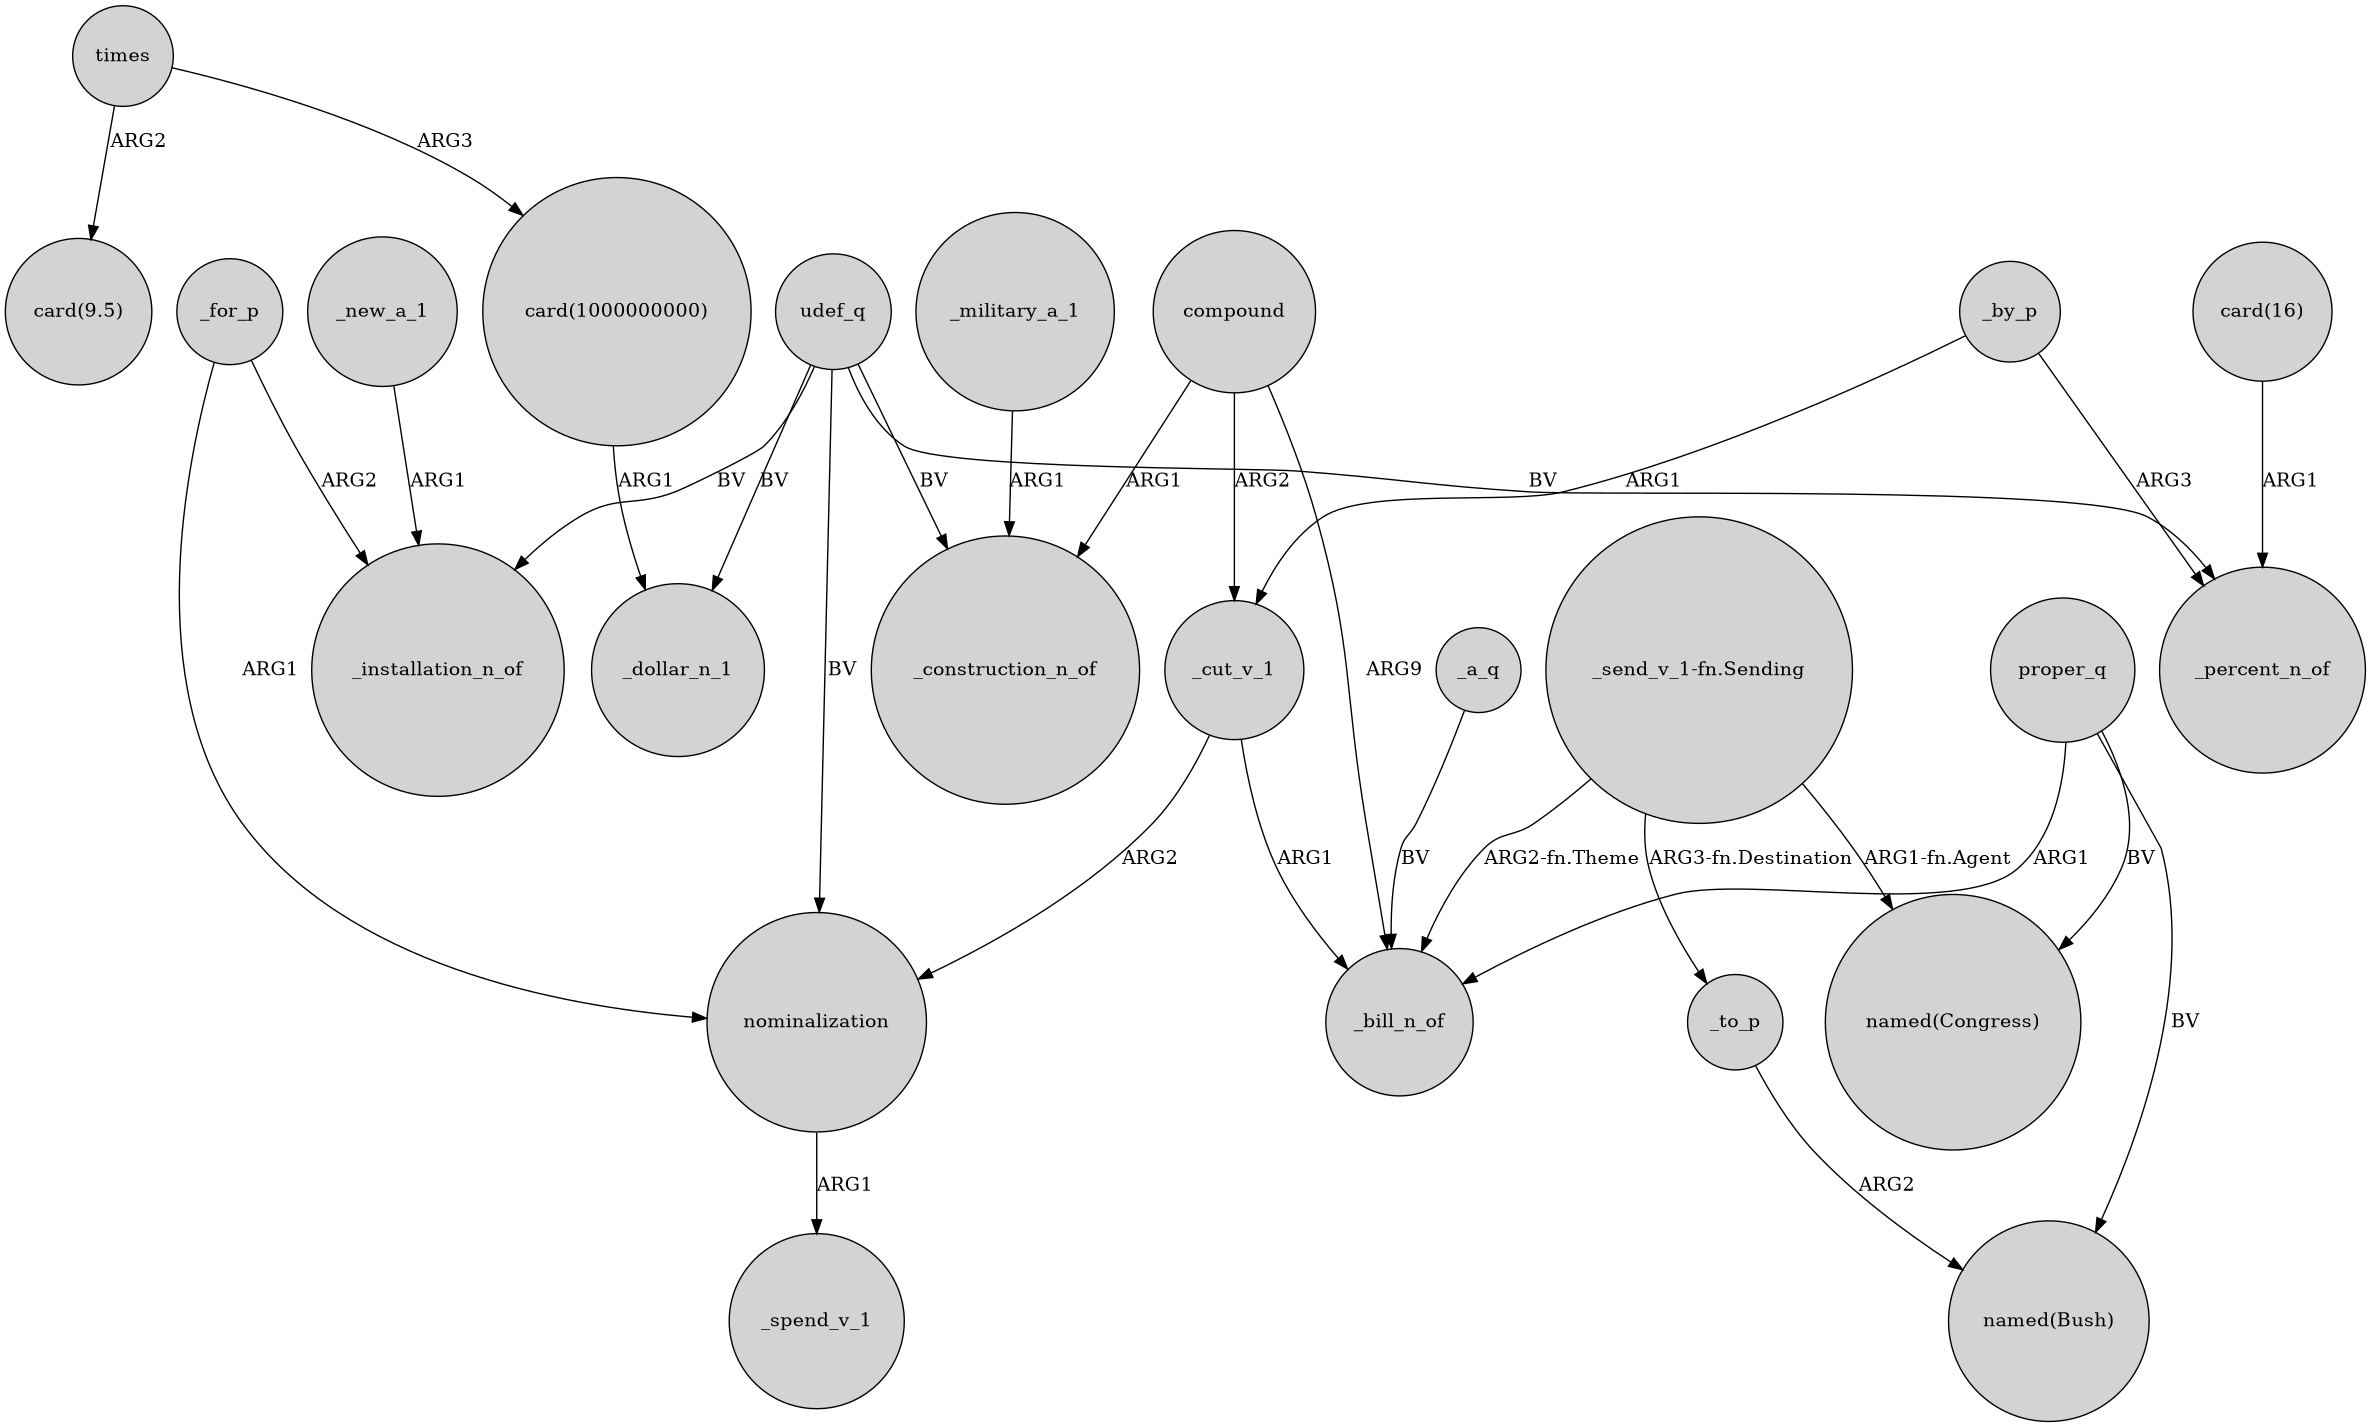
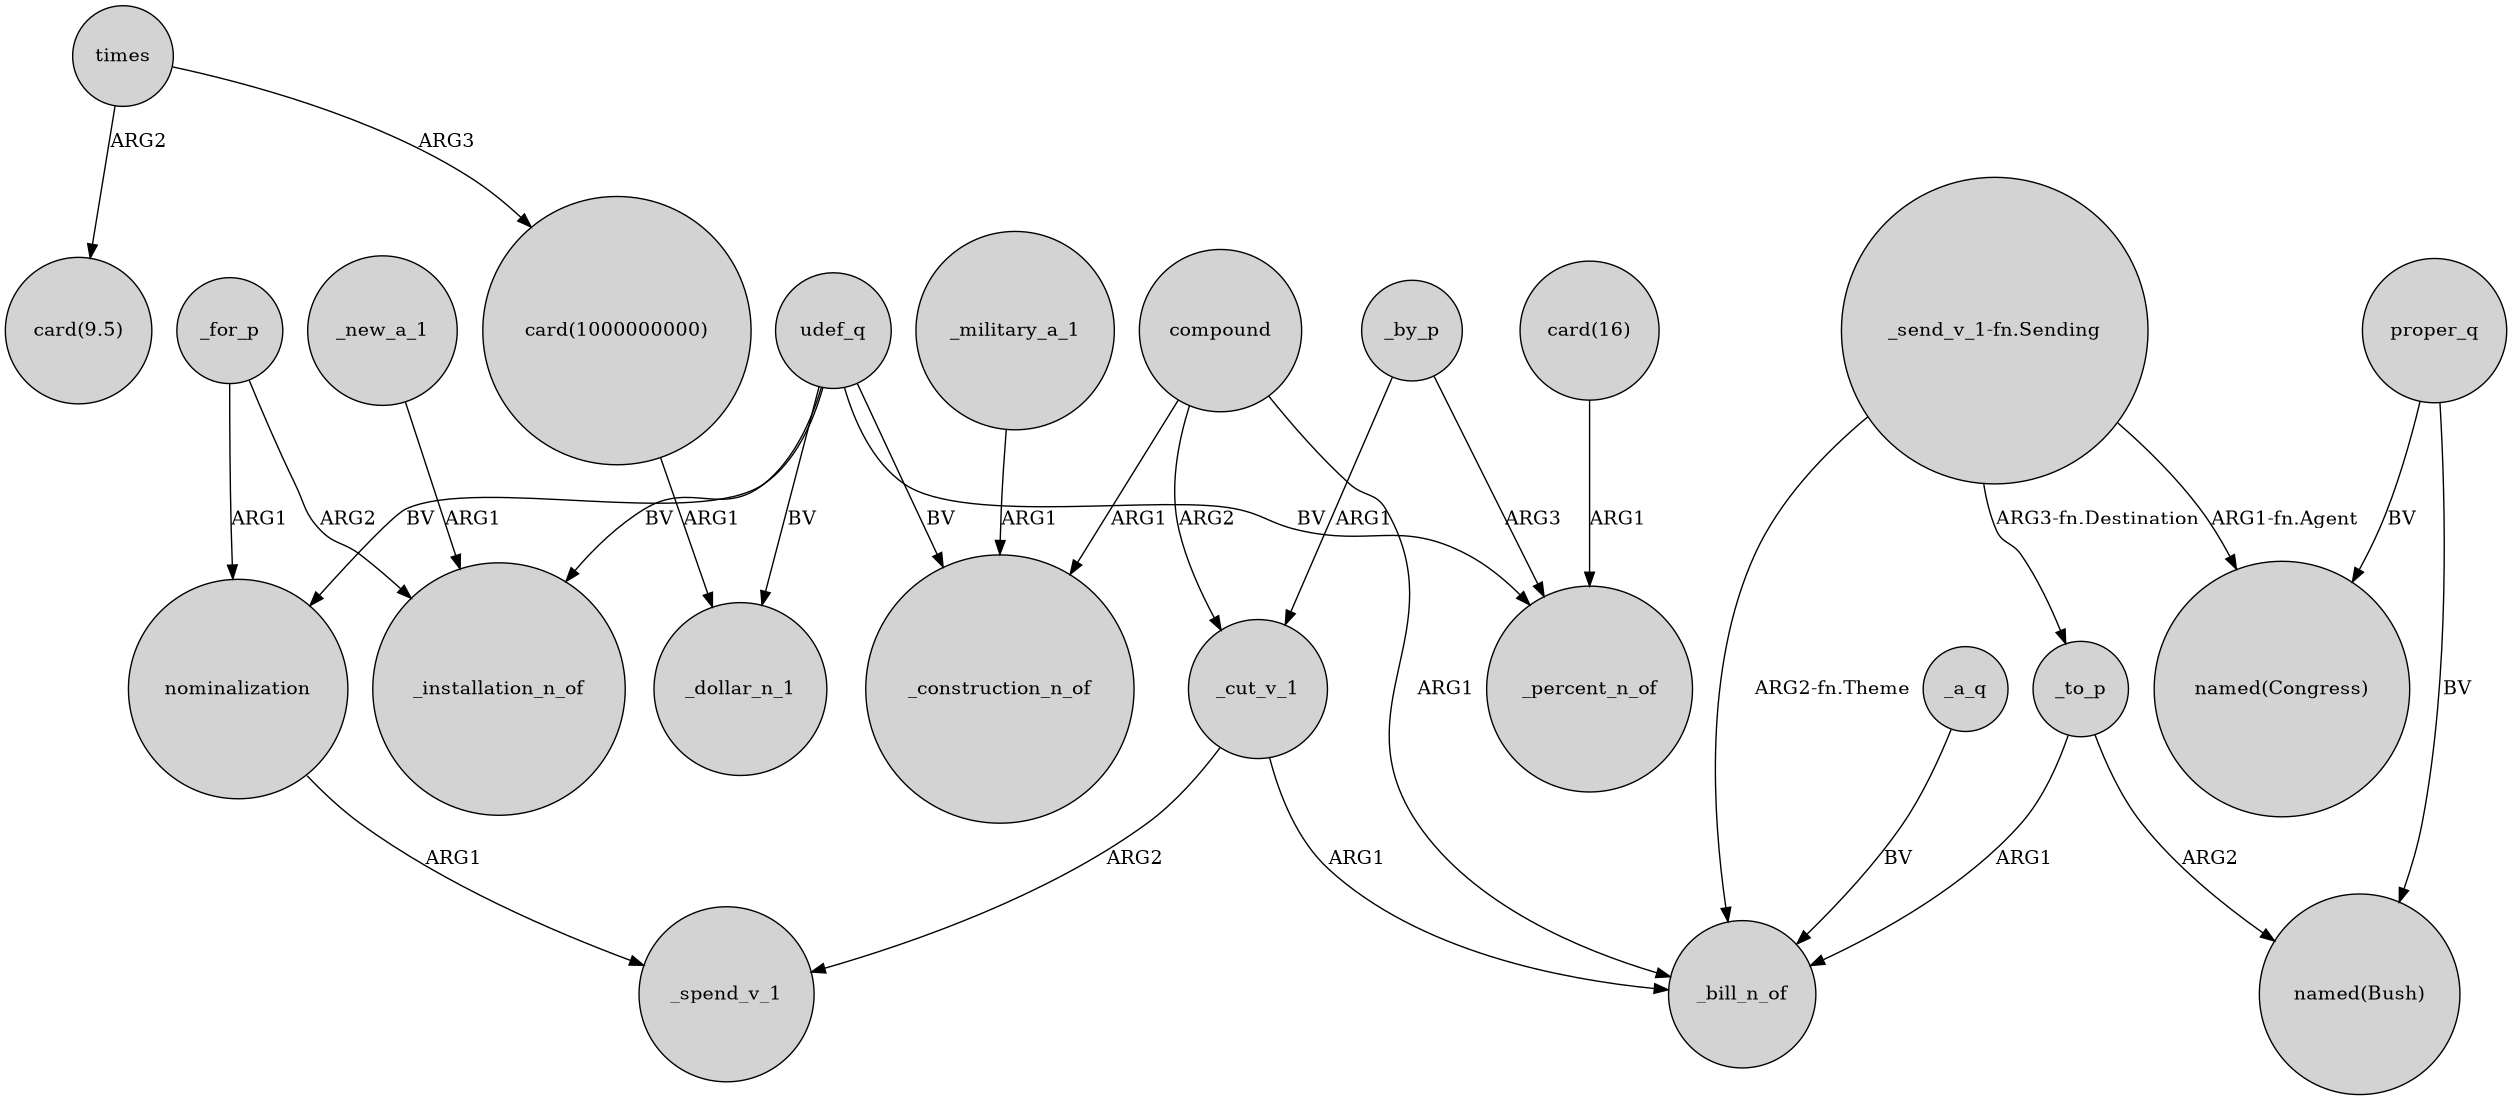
  digraph {
    node [shape=circle style=filled]
    n1 [label="card(9.5)"]
    times
    "card(1000000000)"
    _dollar_n_1
    _new_a_1
    _installation_n_of
    compound
    _bill_n_of
    _construction_n_of
    _cut_v_1
    nominalization
    _spend_v_1
    _to_p
    "named(Bush)"
    _a_q
    udef_q
    _percent_n_of
    "_send_v_1-fn.Sending"
    "named(Congress)"
    _by_p
    _military_a_1
    proper_q
    "card(16)"
    _for_p
    times -> n1 [label=ARG2]
    times -> "card(1000000000)" [label=ARG3]
    "card(1000000000)" -> _dollar_n_1 [label=ARG1]
    _new_a_1 -> _installation_n_of [label=ARG1]
-   compound -> _bill_n_of [label=ARG9]
+   compound -> _bill_n_of [label=ARG1]
    compound -> _construction_n_of [label=ARG1]
    compound -> _cut_v_1 [label=ARG2]
    _cut_v_1 -> _bill_n_of [label=ARG1]
-   _cut_v_1 -> nominalization [label=ARG2]
+   _cut_v_1 -> _spend_v_1 [label=ARG2]
    nominalization -> _spend_v_1 [label=ARG1]
-   proper_q -> _bill_n_of [label=ARG1]
+   _to_p -> _bill_n_of [label=ARG1]
    _to_p -> "named(Bush)" [label=ARG2]
    _a_q -> _bill_n_of [label=BV]
    udef_q -> _dollar_n_1 [label=BV]
    udef_q -> _installation_n_of [label=BV]
    udef_q -> _construction_n_of [label=BV]
    udef_q -> nominalization [label=BV]
    udef_q -> _percent_n_of [label=BV]
    "_send_v_1-fn.Sending" -> _bill_n_of [label="ARG2-fn.Theme"]
    "_send_v_1-fn.Sending" -> _to_p [label="ARG3-fn.Destination"]
    "_send_v_1-fn.Sending" -> "named(Congress)" [label="ARG1-fn.Agent"]
    _by_p -> _cut_v_1 [label=ARG1]
    _by_p -> _percent_n_of [label=ARG3]
    _military_a_1 -> _construction_n_of [label=ARG1]
    proper_q -> "named(Bush)" [label=BV]
    proper_q -> "named(Congress)" [label=BV]
    "card(16)" -> _percent_n_of [label=ARG1]
    _for_p -> _installation_n_of [label=ARG2]
    _for_p -> nominalization [label=ARG1]
  }
